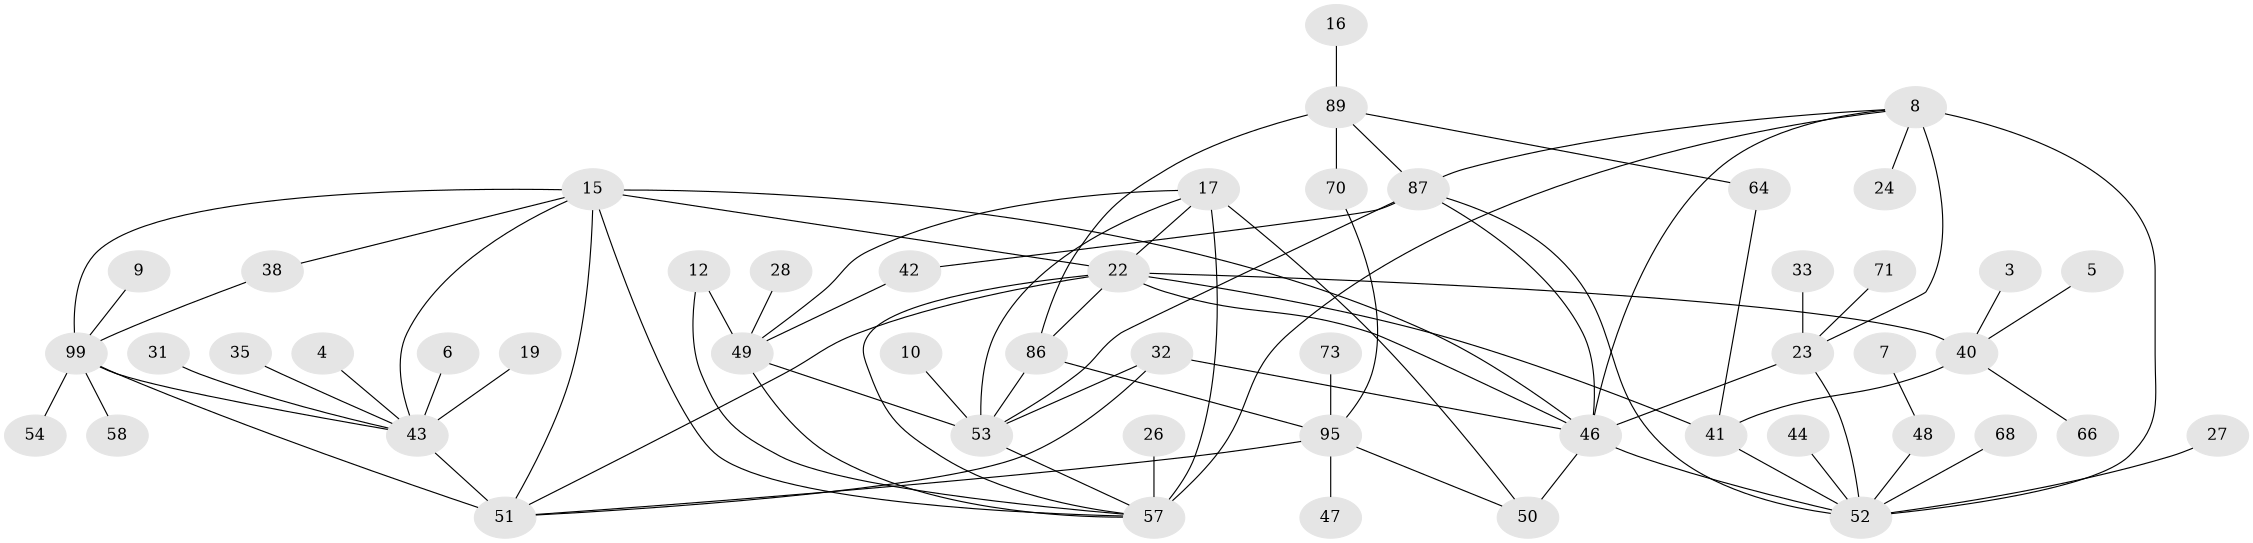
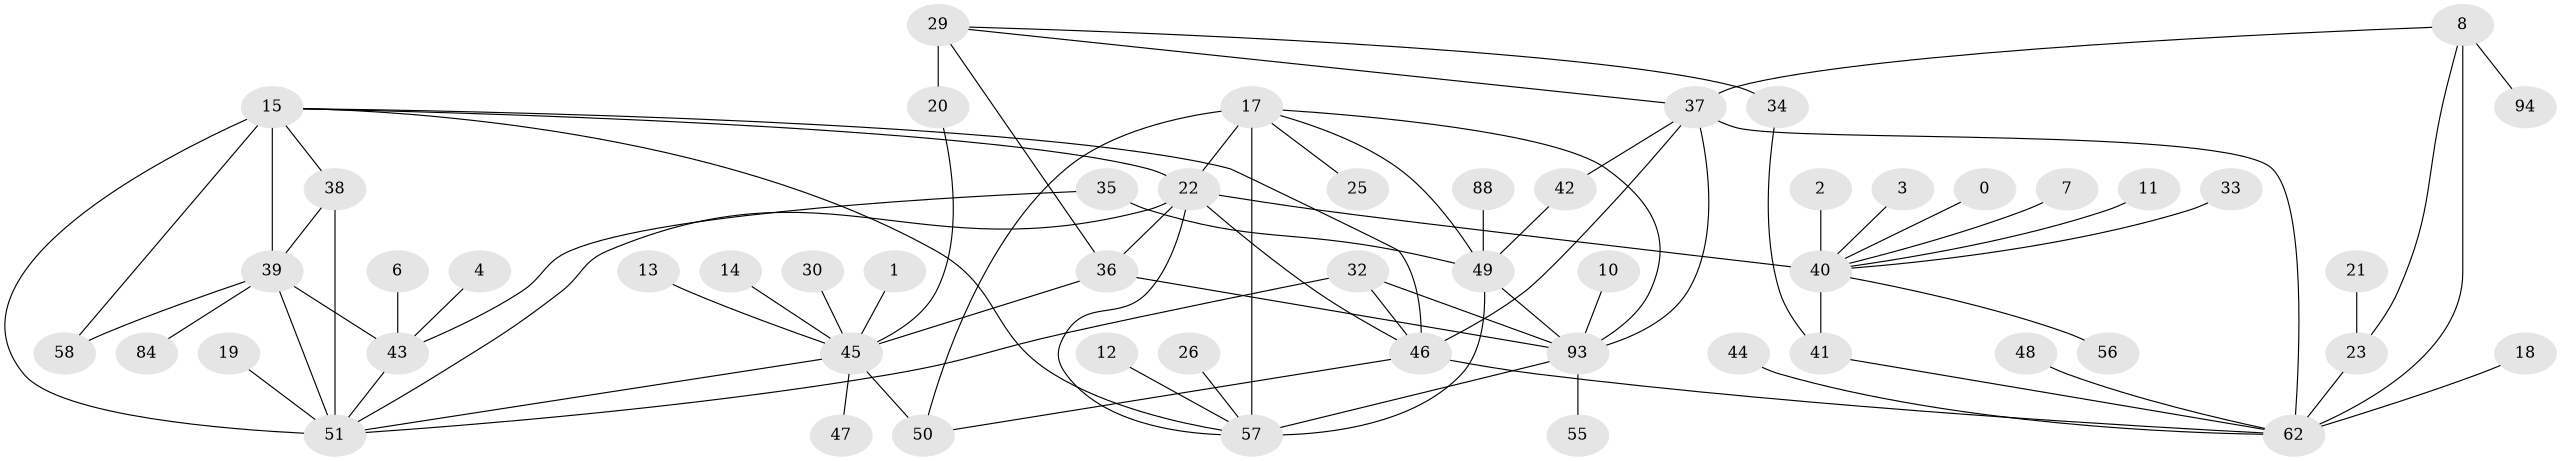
  graph {
    node [color=gray90 style=filled]
    edge [weight=1.0]
-   45 [label=95]
+   1
+   45
    51
    50
    47
+   2
    40
    41
-   56 [label=66]
+   56
    3
    4
    43
-   5
+   5 [label=0]
    6
    7
    8
    23
-   24
-   37 [label=87]
+   24 [label=94]
+   37
    46
-   52
+   52 [label=62]
    57
-   53
+   53 [label=93]
    42
-   9
-   39 [label=99]
-   54
+   39
+   54 [label=84]
    58
    10
+   55
+   11
    12
-   13 [label=73]
+   13
+   14
    15
    22
    38
-   36 [label=86]
-   16
-   29 [label=89]
-   20 [label=70]
-   34 [label=64]
+   36
+   29
+   20
+   34
    17
+   25
    49
-   18 [label=68]
+   18
    19
-   21 [label=71]
+   21
    26
-   27
-   28
-   31
+   28 [label=88]
+   30
    32
    33
    35
    44
    48
+   1 -- 45
    45 -- 51
    45 -- 50
    45 -- 47
+   2 -- 40
    40 -- 41 [weight=3.0]
    40 -- 56
    41 -- 52
    3 -- 40
    4 -- 43
    43 -- 51 [weight=3.0]
    5 -- 40
    6 -- 43
-   7 -- 48
+   7 -- 40
    8 -- 23
    8 -- 24
    8 -- 37
-   8 -- 46
    8 -- 52 [weight=3.0]
-   8 -- 57
-   23 -- 46
    23 -- 52 [weight=3.0]
    37 -- 46
    37 -- 52 [weight=3.0]
    37 -- 53
    37 -- 42
    46 -- 50
    46 -- 52 [weight=3.0]
    53 -- 57 [weight=2.0]
+   53 -- 55
    42 -- 49
-   9 -- 39
    39 -- 51 [weight=3.0]
    39 -- 43
    39 -- 54
    39 -- 58
    10 -- 53
+   11 -- 40
    12 -- 57
    13 -- 45
+   14 -- 45
    15 -- 51 [weight=3.0]
-   15 -- 43
+   15 -- 58
    15 -- 46
    15 -- 57
    15 -- 39
    15 -- 22
    15 -- 38
    22 -- 51
    22 -- 40 [weight=9.0]
-   22 -- 41 [weight=3.0]
    22 -- 46
    22 -- 57
    22 -- 36
+   38 -- 51 [weight=3.0]
    38 -- 39
    36 -- 45 [weight=4.0]
    36 -- 53
-   16 -- 29
    29 -- 37
    29 -- 36 [weight=2.0]
    29 -- 20 [weight=8.0]
    29 -- 34
    20 -- 45
    34 -- 41
    17 -- 50
    17 -- 57 [weight=6.0]
    17 -- 53 [weight=3.0]
    17 -- 22
+   17 -- 25
    17 -- 49 [weight=3.0]
    49 -- 57 [weight=2.0]
    49 -- 53
    18 -- 52
-   19 -- 43
+   19 -- 51
    21 -- 23
    26 -- 57
-   27 -- 52
    28 -- 49
-   31 -- 43
+   30 -- 45
    32 -- 51
    32 -- 46
    32 -- 53
-   33 -- 23
+   33 -- 40
    35 -- 43
-   12 -- 49
+   35 -- 49
    44 -- 52
    48 -- 52
  }
